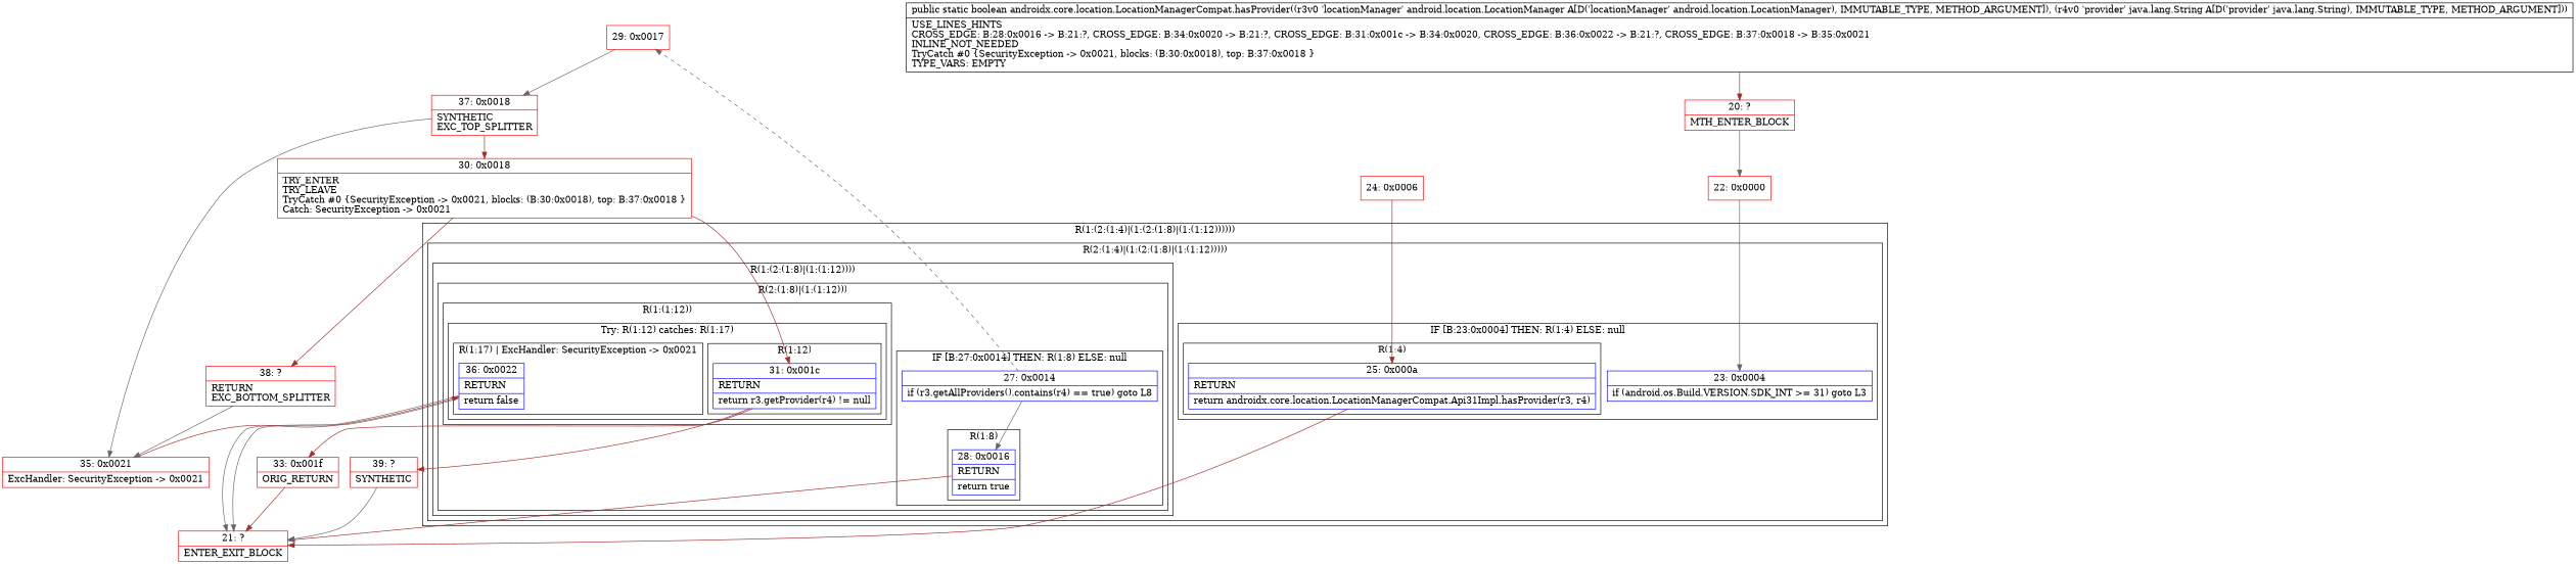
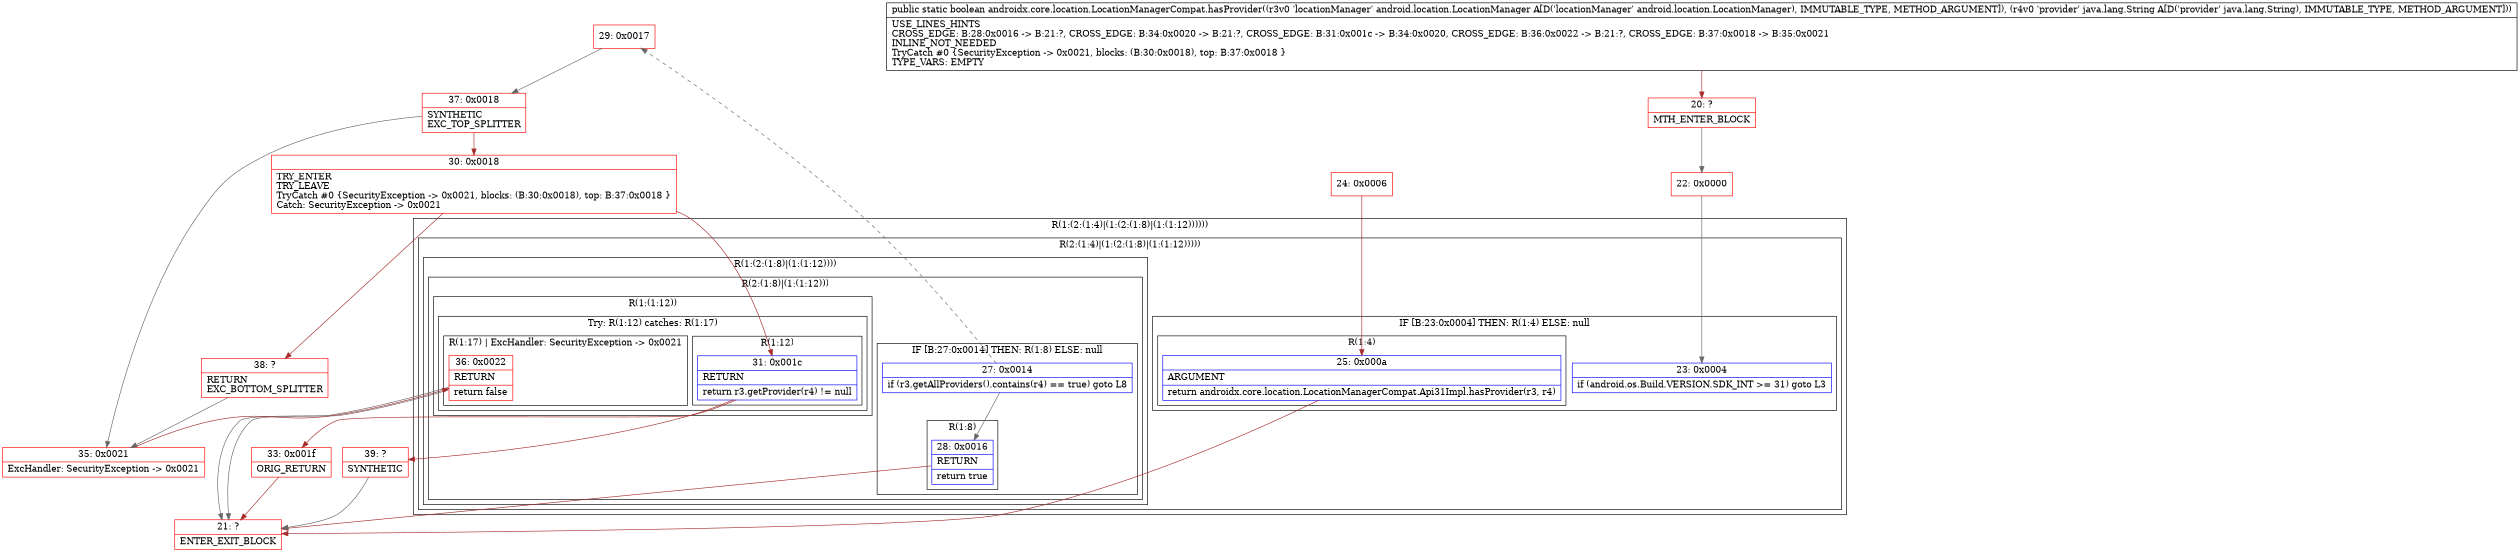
  digraph {
    node [color=red shape=record]
    edge [color=brown]
-   n1 [color=blue label="{25\:\ 0x000a|RETURN\l|return androidx.core.location.LocationManagerCompat.Api31Impl.hasProvider(r3, r4)\l}"]
+   n1 [color=blue label="{25\:\ 0x000a|ARGUMENT\l|return androidx.core.location.LocationManagerCompat.Api31Impl.hasProvider(r3, r4)\l}"]
    n2 [color=blue label="{23\:\ 0x0004|if (android.os.Build.VERSION.SDK_INT \>= 31) goto L3\l}"]
    n3 [color=blue label="{28\:\ 0x0016|RETURN\l|return true\l}"]
    n4 [color=blue label="{27\:\ 0x0014|if (r3.getAllProviders().contains(r4) == true) goto L8\l}"]
    n5 [color=blue label="{31\:\ 0x001c|RETURN\l|return r3.getProvider(r4) != null\l}"]
-   n6 [color=blue label="{36\:\ 0x0022|RETURN\l|return false\l}"]
+   n6 [label="{36\:\ 0x0022|RETURN\l|return false\l}"]
    n7 [label="{21\:\ ?|ENTER_EXIT_BLOCK\l}"]
    n8 [label="{29\:\ 0x0017}"]
    n9 [label="{33\:\ 0x001f|ORIG_RETURN\l}"]
    n10 [label="{39\:\ ?|SYNTHETIC\l}"]
    n11 [label="{24\:\ 0x0006}"]
    n12 [label="{37\:\ 0x0018|SYNTHETIC\lEXC_TOP_SPLITTER\l}"]
    n13 [label="{20\:\ ?|MTH_ENTER_BLOCK\l}"]
    n14 [label="{22\:\ 0x0000}"]
    n15 [label="{30\:\ 0x0018|TRY_ENTER\lTRY_LEAVE\lTryCatch #0 \{SecurityException \-\> 0x0021, blocks: (B:30:0x0018), top: B:37:0x0018 \}\lCatch: SecurityException \-\> 0x0021\l}"]
    n16 [label="{35\:\ 0x0021|ExcHandler: SecurityException \-\> 0x0021\l}"]
    n17 [label="{38\:\ ?|RETURN\lEXC_BOTTOM_SPLITTER\l}"]
    n18 [label="{public static boolean androidx.core.location.LocationManagerCompat.hasProvider((r3v0 'locationManager' android.location.LocationManager A[D('locationManager' android.location.LocationManager), IMMUTABLE_TYPE, METHOD_ARGUMENT]), (r4v0 'provider' java.lang.String A[D('provider' java.lang.String), IMMUTABLE_TYPE, METHOD_ARGUMENT]))  | USE_LINES_HINTS\lCROSS_EDGE: B:28:0x0016 \-\> B:21:?, CROSS_EDGE: B:34:0x0020 \-\> B:21:?, CROSS_EDGE: B:31:0x001c \-\> B:34:0x0020, CROSS_EDGE: B:36:0x0022 \-\> B:21:?, CROSS_EDGE: B:37:0x0018 \-\> B:35:0x0021\lINLINE_NOT_NEEDED\lTryCatch #0 \{SecurityException \-\> 0x0021, blocks: (B:30:0x0018), top: B:37:0x0018 \}\lTYPE_VARS: EMPTY\l}" color=""]
    subgraph cluster_1 {
      label="R(1:(2:(1:4)|(1:(2:(1:8)|(1:(1:12))))))"
      subgraph cluster_2 {
        label="R(2:(1:4)|(1:(2:(1:8)|(1:(1:12)))))"
        subgraph cluster_3 {
          label="IF [B:23:0x0004] THEN: R(1:4) ELSE: null"
          n2
          subgraph cluster_4 {
            label="R(1:4)"
            n1
          }
        }
        subgraph cluster_5 {
          label="R(1:(2:(1:8)|(1:(1:12))))"
          subgraph cluster_6 {
            label="R(2:(1:8)|(1:(1:12)))"
            subgraph cluster_7 {
              label="IF [B:27:0x0014] THEN: R(1:8) ELSE: null"
              n4
              subgraph cluster_8 {
                label="R(1:8)"
                n3
              }
            }
            subgraph cluster_9 {
              label="R(1:(1:12))"
              subgraph cluster_10 {
                label="Try: R(1:12) catches: R(1:17)"
                subgraph cluster_11 {
                  label="R(1:12)"
                  n5
                }
                subgraph cluster_12 {
                  label="R(1:17) | ExcHandler: SecurityException \-\> 0x0021\l"
                  n6
                }
              }
            }
          }
        }
      }
    }
    subgraph cluster_13 {
      label="R(1:17) | ExcHandler: SecurityException \-\> 0x0021\l"
    }
    n1 -> n7
    n3 -> n7
    n4 -> n3 [color=gray40]
    n4 -> n8 [color=gray40 style=dashed]
    n5 -> n9
    n5 -> n10
    n6 -> n7 [color=gray40]
    n6 -> n7 [color=gray40]
    n8 -> n12 [color=gray40]
    n9 -> n7
    n10 -> n7 [color=gray40]
    n11 -> n1
    n12 -> n15
    n12 -> n16 [color=gray40]
    n13 -> n14 [color=gray40]
    n14 -> n2 [color=gray40]
    n15 -> n5
    n15 -> n17
    n16 -> n6
    n17 -> n16 [color=gray40]
    n18 -> n13
  }
